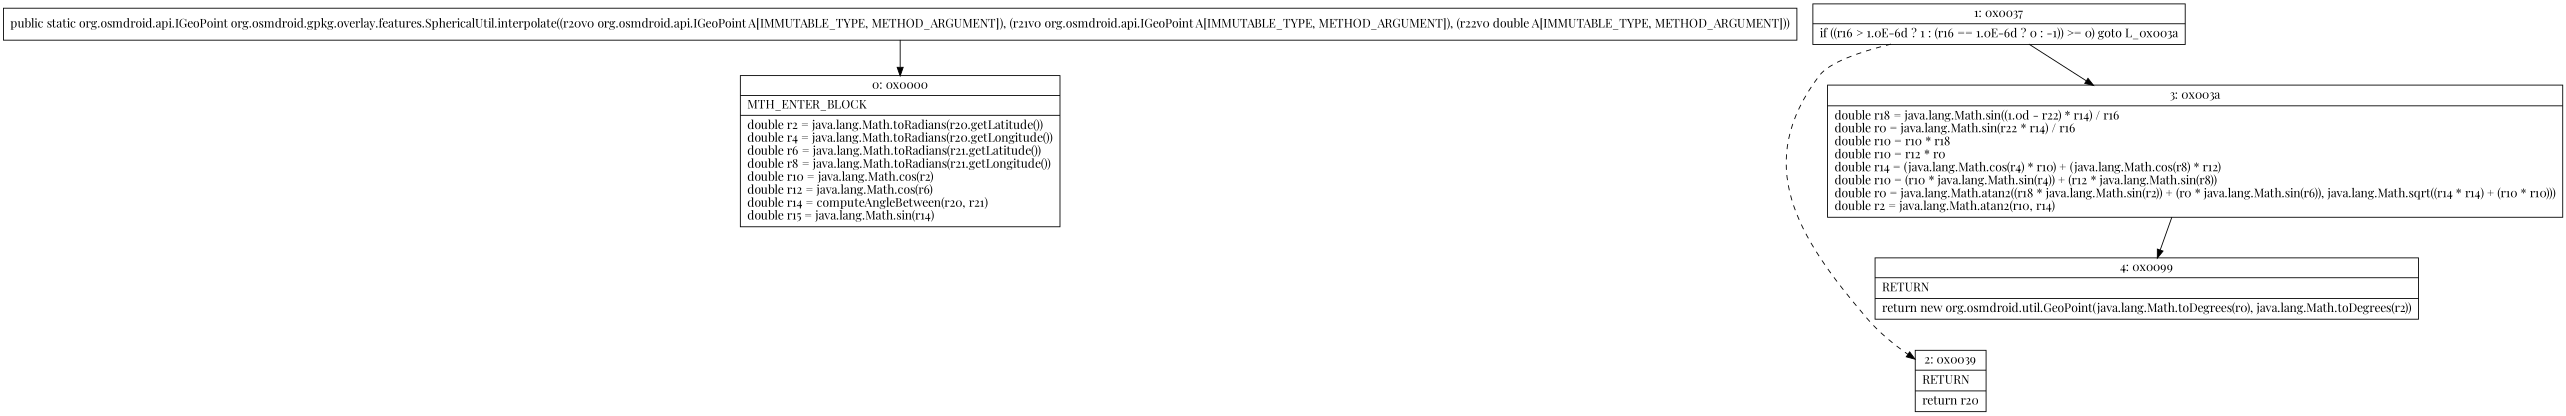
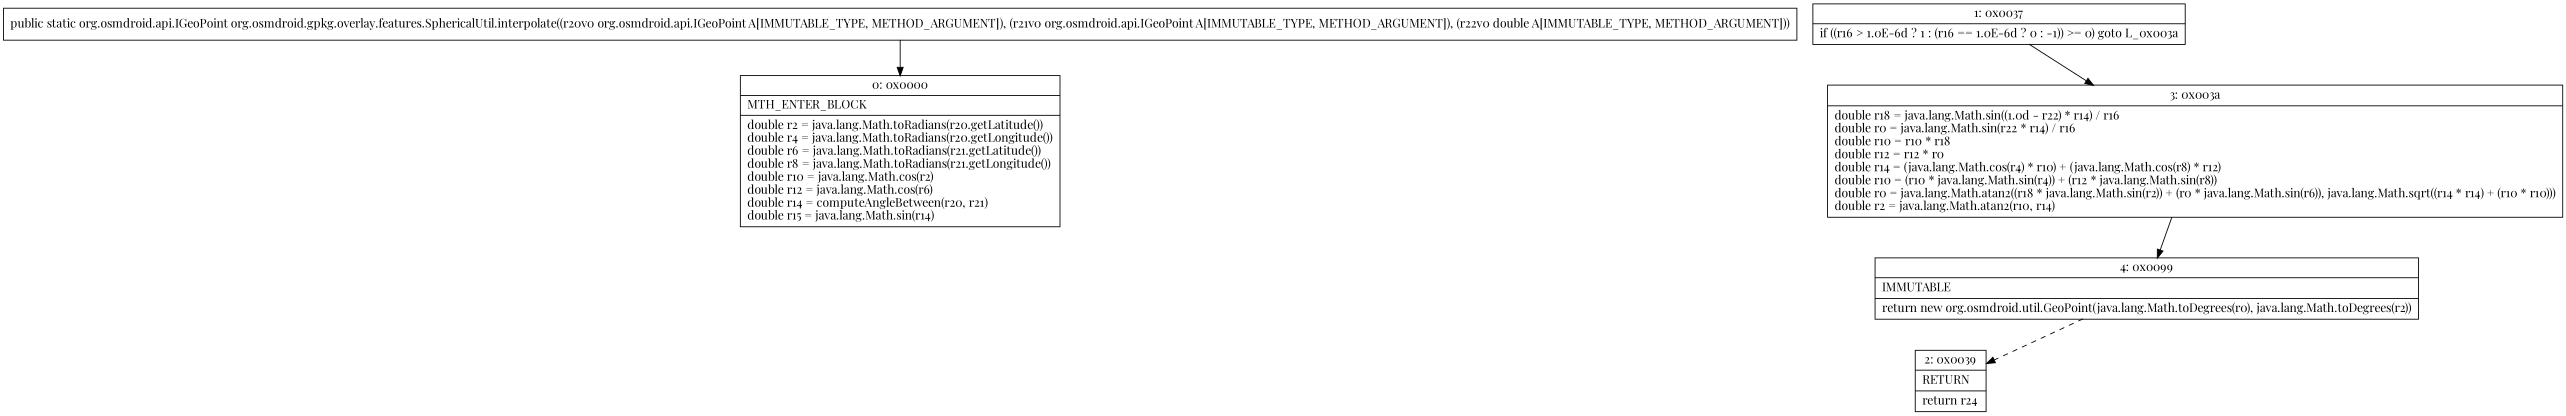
  digraph {
    fontname="Playfair Display"
    node [fontname="Playfair Display" shape=record]
    edge [fontname="Playfair Display"]
    n1 [label="{0\:\ 0x0000|MTH_ENTER_BLOCK\l|double r2 = java.lang.Math.toRadians(r20.getLatitude())\ldouble r4 = java.lang.Math.toRadians(r20.getLongitude())\ldouble r6 = java.lang.Math.toRadians(r21.getLatitude())\ldouble r8 = java.lang.Math.toRadians(r21.getLongitude())\ldouble r10 = java.lang.Math.cos(r2)\ldouble r12 = java.lang.Math.cos(r6)\ldouble r14 = computeAngleBetween(r20, r21)\ldouble r15 = java.lang.Math.sin(r14)\l}"]
    n2 [label="{1\:\ 0x0037|if ((r16 \> 1.0E\-6d ? 1 : (r16 == 1.0E\-6d ? 0 : \-1)) \>= 0) goto L_0x003a\l}"]
-   n3 [label="{2\:\ 0x0039|RETURN\l|return r20\l}"]
-   n4 [label="{3\:\ 0x003a|double r18 = java.lang.Math.sin((1.0d \- r22) * r14) \/ r16\ldouble r0 = java.lang.Math.sin(r22 * r14) \/ r16\ldouble r10 = r10 * r18\ldouble r10 = r12 * r0\ldouble r14 = (java.lang.Math.cos(r4) * r10) + (java.lang.Math.cos(r8) * r12)\ldouble r10 = (r10 * java.lang.Math.sin(r4)) + (r12 * java.lang.Math.sin(r8))\ldouble r0 = java.lang.Math.atan2((r18 * java.lang.Math.sin(r2)) + (r0 * java.lang.Math.sin(r6)), java.lang.Math.sqrt((r14 * r14) + (r10 * r10)))\ldouble r2 = java.lang.Math.atan2(r10, r14)\l}"]
-   n5 [label="{4\:\ 0x0099|RETURN\l|return new org.osmdroid.util.GeoPoint(java.lang.Math.toDegrees(r0), java.lang.Math.toDegrees(r2))\l}"]
+   n3 [label="{2\:\ 0x0039|RETURN\l|return r24\l}"]
+   n4 [label="{3\:\ 0x003a|double r18 = java.lang.Math.sin((1.0d \- r22) * r14) \/ r16\ldouble r0 = java.lang.Math.sin(r22 * r14) \/ r16\ldouble r10 = r10 * r18\ldouble r12 = r12 * r0\ldouble r14 = (java.lang.Math.cos(r4) * r10) + (java.lang.Math.cos(r8) * r12)\ldouble r10 = (r10 * java.lang.Math.sin(r4)) + (r12 * java.lang.Math.sin(r8))\ldouble r0 = java.lang.Math.atan2((r18 * java.lang.Math.sin(r2)) + (r0 * java.lang.Math.sin(r6)), java.lang.Math.sqrt((r14 * r14) + (r10 * r10)))\ldouble r2 = java.lang.Math.atan2(r10, r14)\l}"]
+   n5 [label="{4\:\ 0x0099|IMMUTABLE\l|return new org.osmdroid.util.GeoPoint(java.lang.Math.toDegrees(r0), java.lang.Math.toDegrees(r2))\l}"]
    n6 [label="{public static org.osmdroid.api.IGeoPoint org.osmdroid.gpkg.overlay.features.SphericalUtil.interpolate((r20v0 org.osmdroid.api.IGeoPoint A[IMMUTABLE_TYPE, METHOD_ARGUMENT]), (r21v0 org.osmdroid.api.IGeoPoint A[IMMUTABLE_TYPE, METHOD_ARGUMENT]), (r22v0 double A[IMMUTABLE_TYPE, METHOD_ARGUMENT])) }"]
-   n2 -> n3 [style=dashed]
+   n5 -> n3 [style=dashed]
    n2 -> n4
    n4 -> n5
    n6 -> n1
  }
